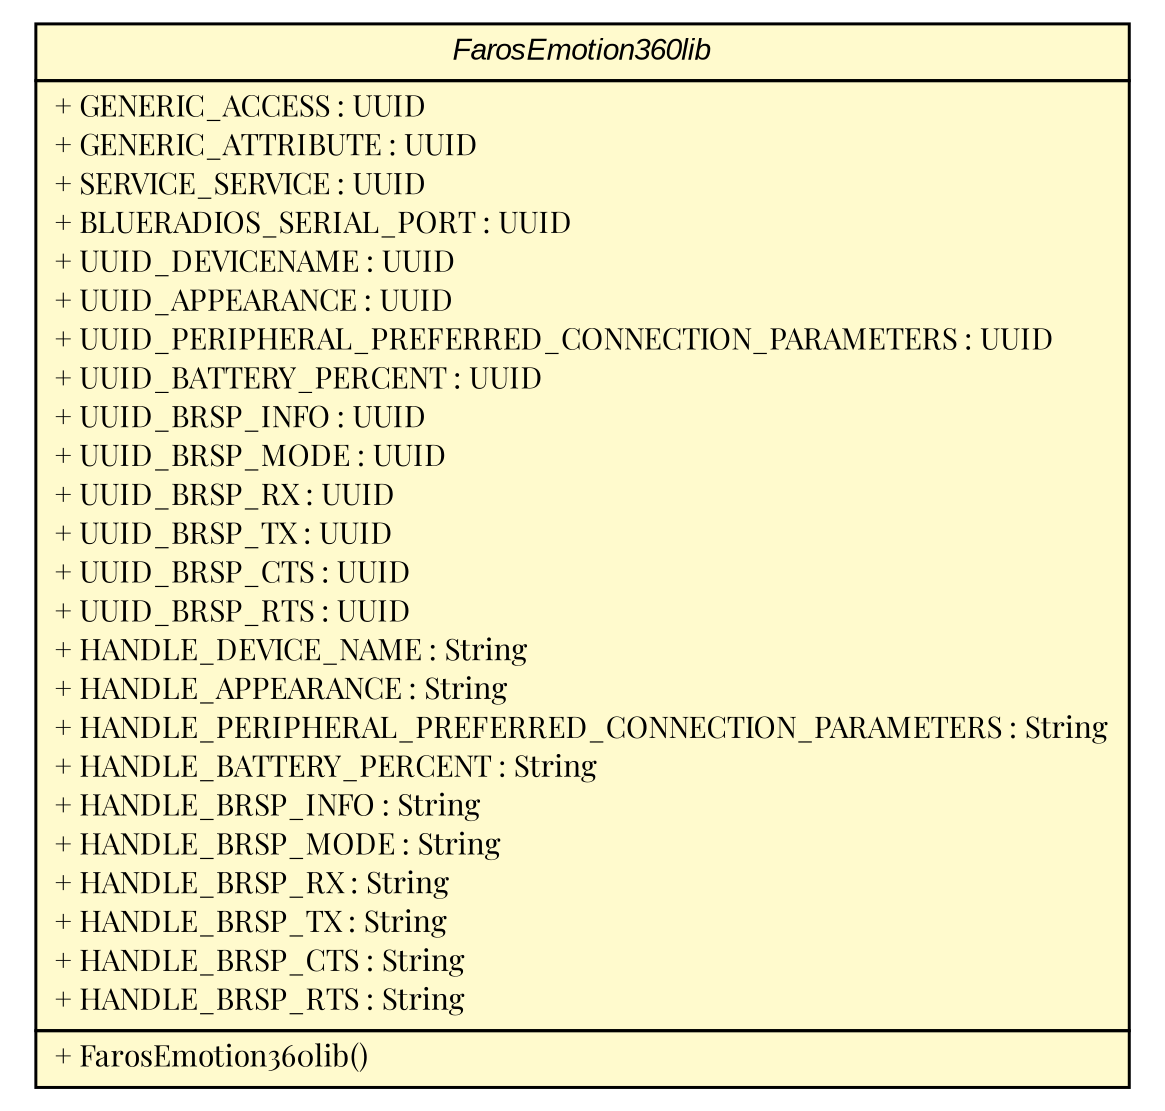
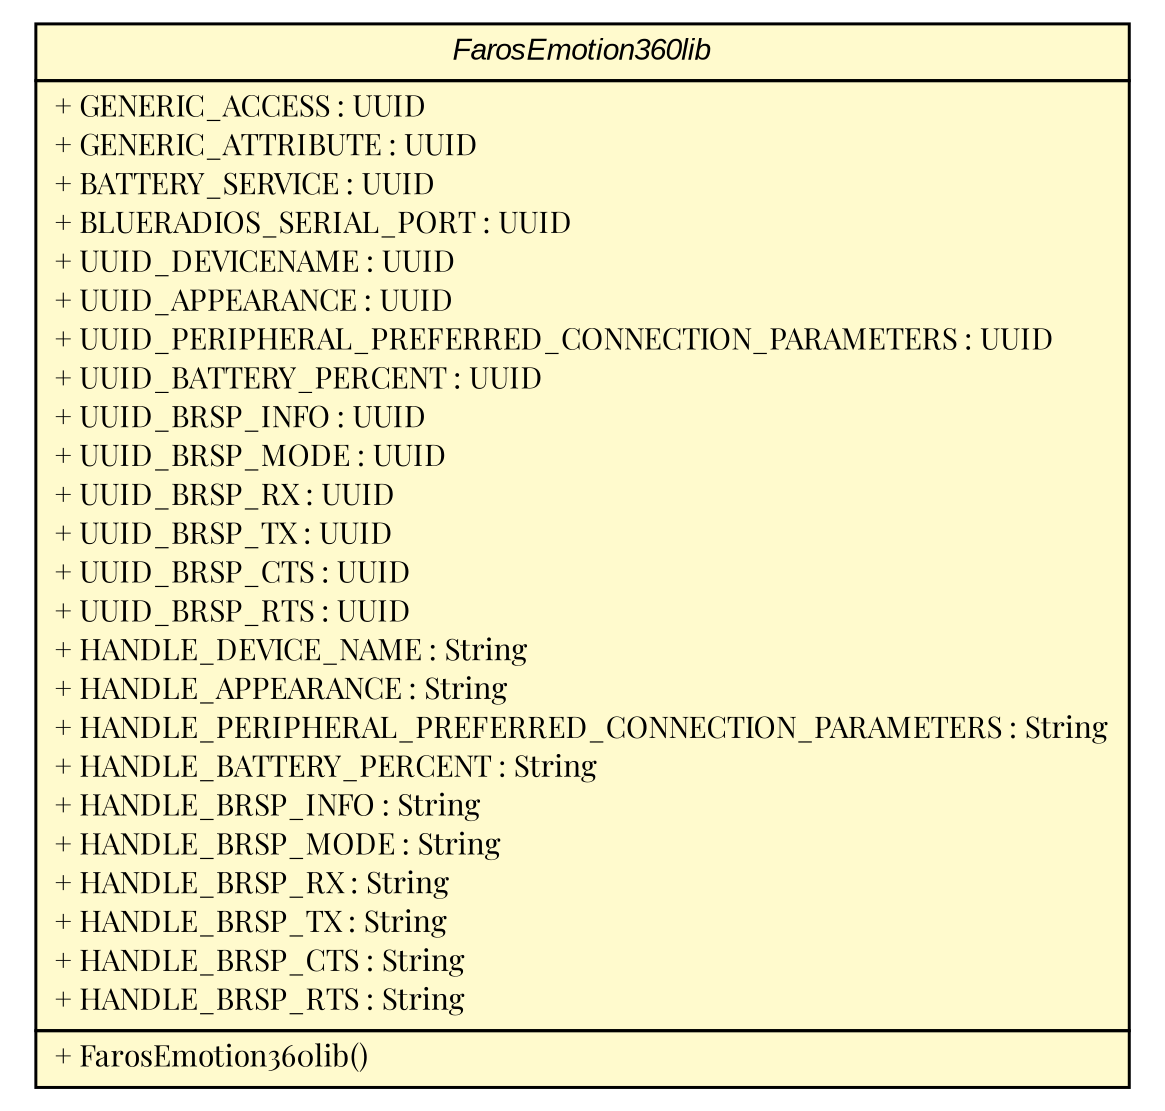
  digraph {
    nodesep=0.25
    ranksep=0.5
    fontname="Playfair Display"
-   n1 [fontcolor=black fontname="Playfair Display" fontsize=10.0 label=<<table title="de.fhg.biomos.sensorplatform.deprecated.FarosEmotion360lib" border="0" cellborder="1" cellspacing="0" cellpadding="2" port="p" bgcolor="lemonChiffon" href="./FarosEmotion360lib.html"> 		<tr><td><table border="0" cellspacing="0" cellpadding="1"> <tr><td align="center" balign="center"><font face="arial italic"> FarosEmotion360lib </font></td></tr> 		</table></td></tr> 		<tr><td><table border="0" cellspacing="0" cellpadding="1"> <tr><td align="left" balign="left"> + GENERIC_ACCESS : UUID </td></tr> <tr><td align="left" balign="left"> + GENERIC_ATTRIBUTE : UUID </td></tr> <tr><td align="left" balign="left"> + SERVICE_SERVICE : UUID </td></tr> <tr><td align="left" balign="left"> + BLUERADIOS_SERIAL_PORT : UUID </td></tr> <tr><td align="left" balign="left"> + UUID_DEVICENAME : UUID </td></tr> <tr><td align="left" balign="left"> + UUID_APPEARANCE : UUID </td></tr> <tr><td align="left" balign="left"> + UUID_PERIPHERAL_PREFERRED_CONNECTION_PARAMETERS : UUID </td></tr> <tr><td align="left" balign="left"> + UUID_BATTERY_PERCENT : UUID </td></tr> <tr><td align="left" balign="left"> + UUID_BRSP_INFO : UUID </td></tr> <tr><td align="left" balign="left"> + UUID_BRSP_MODE : UUID </td></tr> <tr><td align="left" balign="left"> + UUID_BRSP_RX : UUID </td></tr> <tr><td align="left" balign="left"> + UUID_BRSP_TX : UUID </td></tr> <tr><td align="left" balign="left"> + UUID_BRSP_CTS : UUID </td></tr> <tr><td align="left" balign="left"> + UUID_BRSP_RTS : UUID </td></tr> <tr><td align="left" balign="left"> + HANDLE_DEVICE_NAME : String </td></tr> <tr><td align="left" balign="left"> + HANDLE_APPEARANCE : String </td></tr> <tr><td align="left" balign="left"> + HANDLE_PERIPHERAL_PREFERRED_CONNECTION_PARAMETERS : String </td></tr> <tr><td align="left" balign="left"> + HANDLE_BATTERY_PERCENT : String </td></tr> <tr><td align="left" balign="left"> + HANDLE_BRSP_INFO : String </td></tr> <tr><td align="left" balign="left"> + HANDLE_BRSP_MODE : String </td></tr> <tr><td align="left" balign="left"> + HANDLE_BRSP_RX : String </td></tr> <tr><td align="left" balign="left"> + HANDLE_BRSP_TX : String </td></tr> <tr><td align="left" balign="left"> + HANDLE_BRSP_CTS : String </td></tr> <tr><td align="left" balign="left"> + HANDLE_BRSP_RTS : String </td></tr> 		</table></td></tr> 		<tr><td><table border="0" cellspacing="0" cellpadding="1"> <tr><td align="left" balign="left"> + FarosEmotion360lib() </td></tr> 		</table></td></tr> 		</table>> shape=plaintext]
+   n1 [fontcolor=black fontname="Playfair Display" fontsize=10.0 label=<<table title="de.fhg.biomos.sensorplatform.deprecated.FarosEmotion360lib" border="0" cellborder="1" cellspacing="0" cellpadding="2" port="p" bgcolor="lemonChiffon" href="./FarosEmotion360lib.html"> 		<tr><td><table border="0" cellspacing="0" cellpadding="1"> <tr><td align="center" balign="center"><font face="arial italic"> FarosEmotion360lib </font></td></tr> 		</table></td></tr> 		<tr><td><table border="0" cellspacing="0" cellpadding="1"> <tr><td align="left" balign="left"> + GENERIC_ACCESS : UUID </td></tr> <tr><td align="left" balign="left"> + GENERIC_ATTRIBUTE : UUID </td></tr> <tr><td align="left" balign="left"> + BATTERY_SERVICE : UUID </td></tr> <tr><td align="left" balign="left"> + BLUERADIOS_SERIAL_PORT : UUID </td></tr> <tr><td align="left" balign="left"> + UUID_DEVICENAME : UUID </td></tr> <tr><td align="left" balign="left"> + UUID_APPEARANCE : UUID </td></tr> <tr><td align="left" balign="left"> + UUID_PERIPHERAL_PREFERRED_CONNECTION_PARAMETERS : UUID </td></tr> <tr><td align="left" balign="left"> + UUID_BATTERY_PERCENT : UUID </td></tr> <tr><td align="left" balign="left"> + UUID_BRSP_INFO : UUID </td></tr> <tr><td align="left" balign="left"> + UUID_BRSP_MODE : UUID </td></tr> <tr><td align="left" balign="left"> + UUID_BRSP_RX : UUID </td></tr> <tr><td align="left" balign="left"> + UUID_BRSP_TX : UUID </td></tr> <tr><td align="left" balign="left"> + UUID_BRSP_CTS : UUID </td></tr> <tr><td align="left" balign="left"> + UUID_BRSP_RTS : UUID </td></tr> <tr><td align="left" balign="left"> + HANDLE_DEVICE_NAME : String </td></tr> <tr><td align="left" balign="left"> + HANDLE_APPEARANCE : String </td></tr> <tr><td align="left" balign="left"> + HANDLE_PERIPHERAL_PREFERRED_CONNECTION_PARAMETERS : String </td></tr> <tr><td align="left" balign="left"> + HANDLE_BATTERY_PERCENT : String </td></tr> <tr><td align="left" balign="left"> + HANDLE_BRSP_INFO : String </td></tr> <tr><td align="left" balign="left"> + HANDLE_BRSP_MODE : String </td></tr> <tr><td align="left" balign="left"> + HANDLE_BRSP_RX : String </td></tr> <tr><td align="left" balign="left"> + HANDLE_BRSP_TX : String </td></tr> <tr><td align="left" balign="left"> + HANDLE_BRSP_CTS : String </td></tr> <tr><td align="left" balign="left"> + HANDLE_BRSP_RTS : String </td></tr> 		</table></td></tr> 		<tr><td><table border="0" cellspacing="0" cellpadding="1"> <tr><td align="left" balign="left"> + FarosEmotion360lib() </td></tr> 		</table></td></tr> 		</table>> shape=plaintext]
  }
